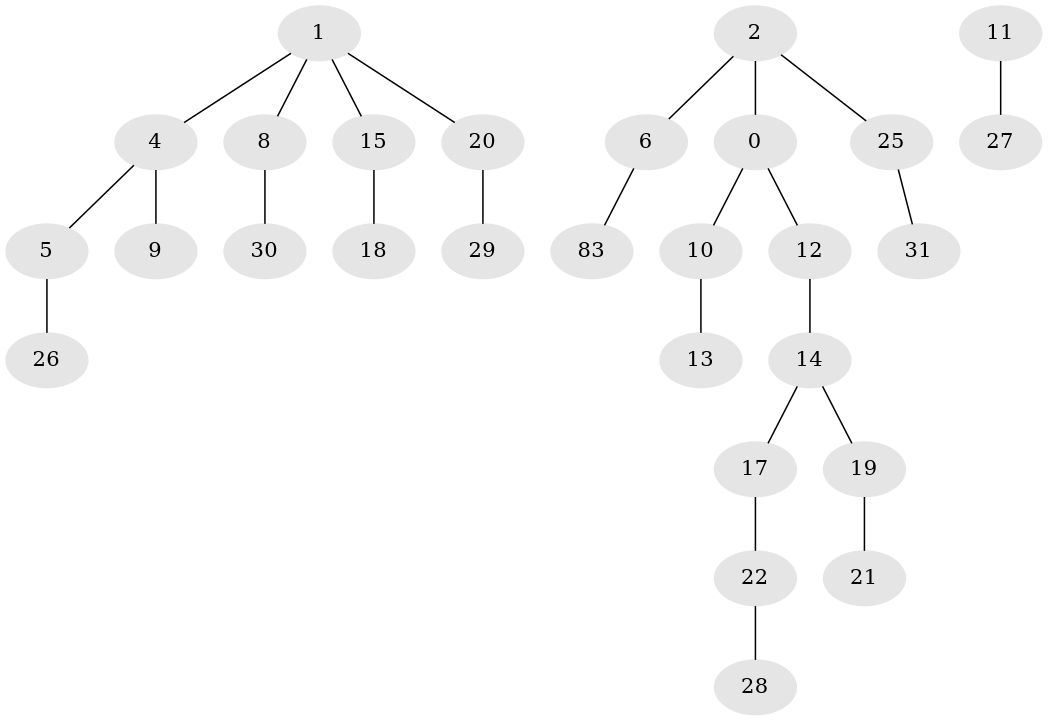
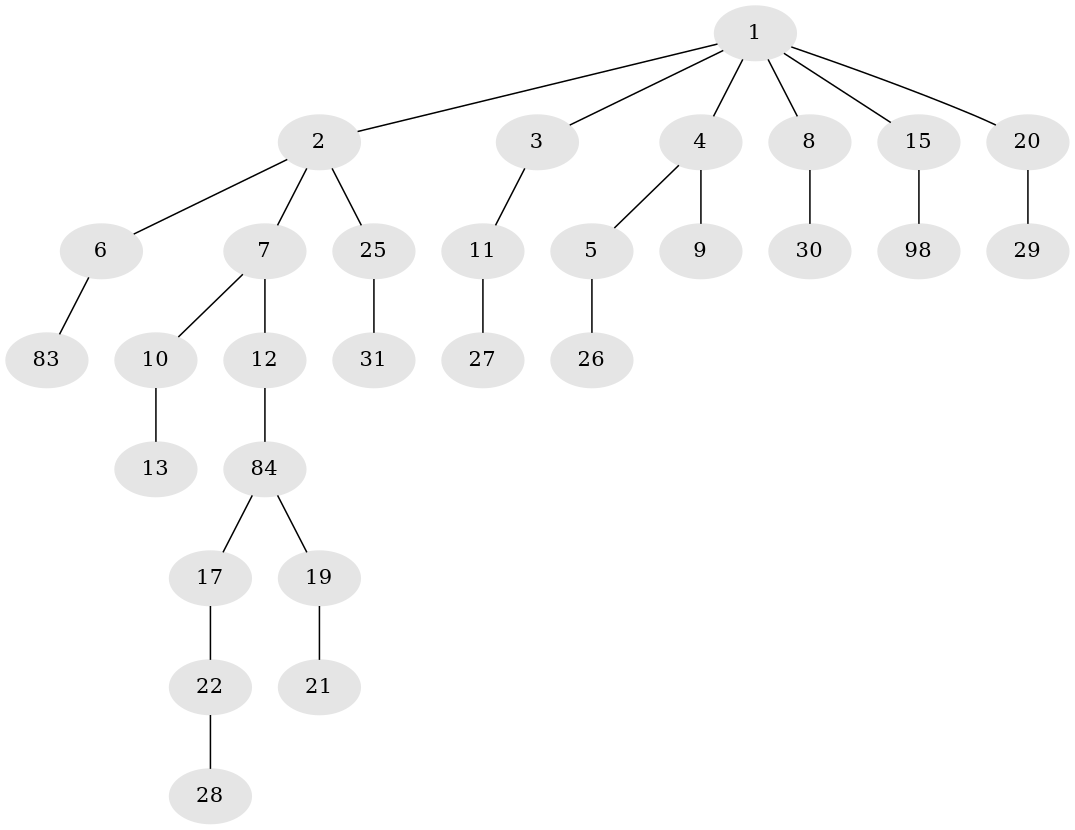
  graph {
    node [color=gray90 style=filled]
    edge [weight=1.0]
    1
    2
+   3
    4
    8
    15
    20
    6
-   7 [label=0]
+   7
    25
    11
    5
    9
    30
-   18
+   18 [label=98]
    29
    n17 [label=83]
    10
    12
    31
    27
    26
    13
-   14
+   14 [label=84]
    17
    19
    22
    21
    28
+   1 -- 2
+   1 -- 3
    1 -- 4
    1 -- 8
    1 -- 15
    1 -- 20
    2 -- 6
    2 -- 7
    2 -- 25
+   3 -- 11
    4 -- 5
    4 -- 9
    8 -- 30
    15 -- 18
    20 -- 29
    6 -- n17
    7 -- 10
    7 -- 12
    25 -- 31
    11 -- 27
    5 -- 26
    10 -- 13
    12 -- 14
    14 -- 17
    14 -- 19
    17 -- 22
    19 -- 21
    22 -- 28
  }
